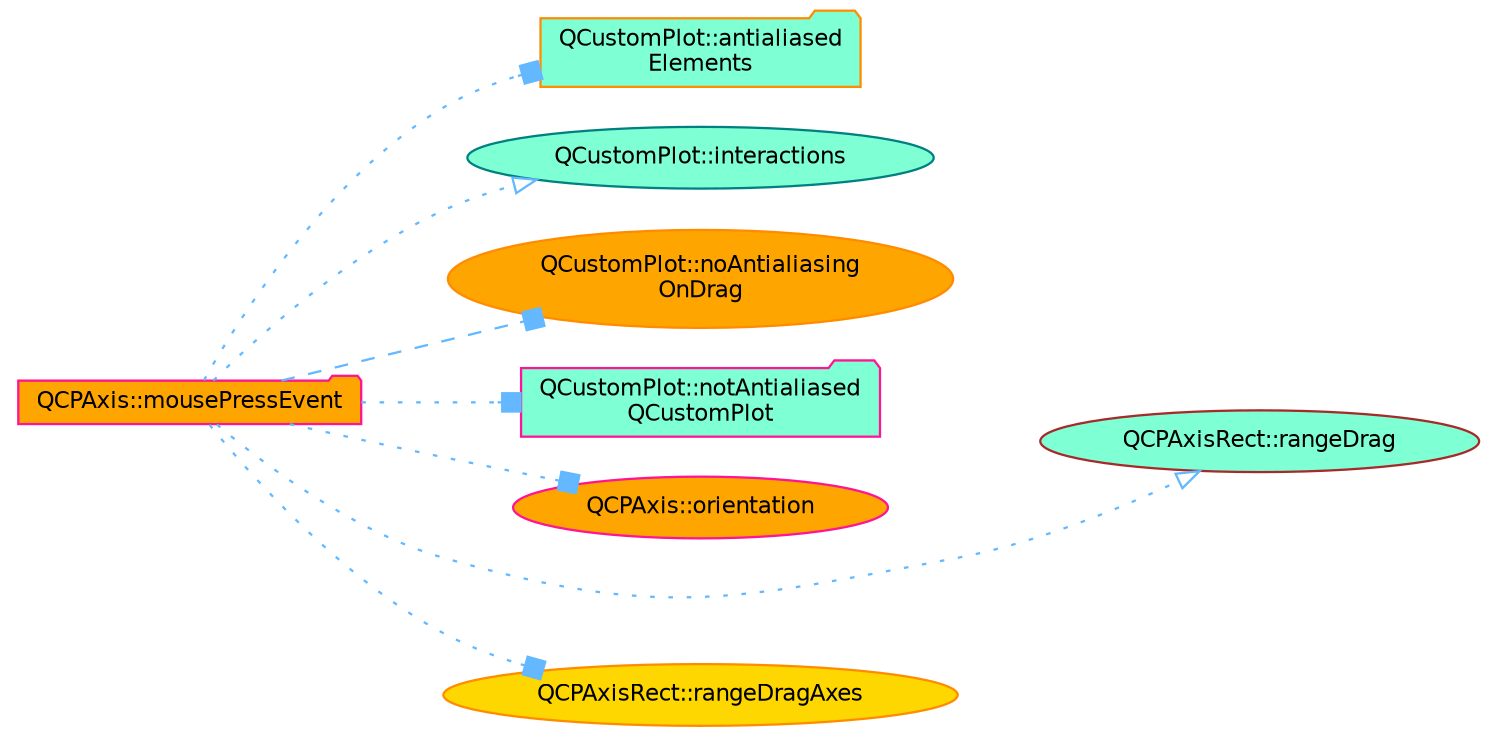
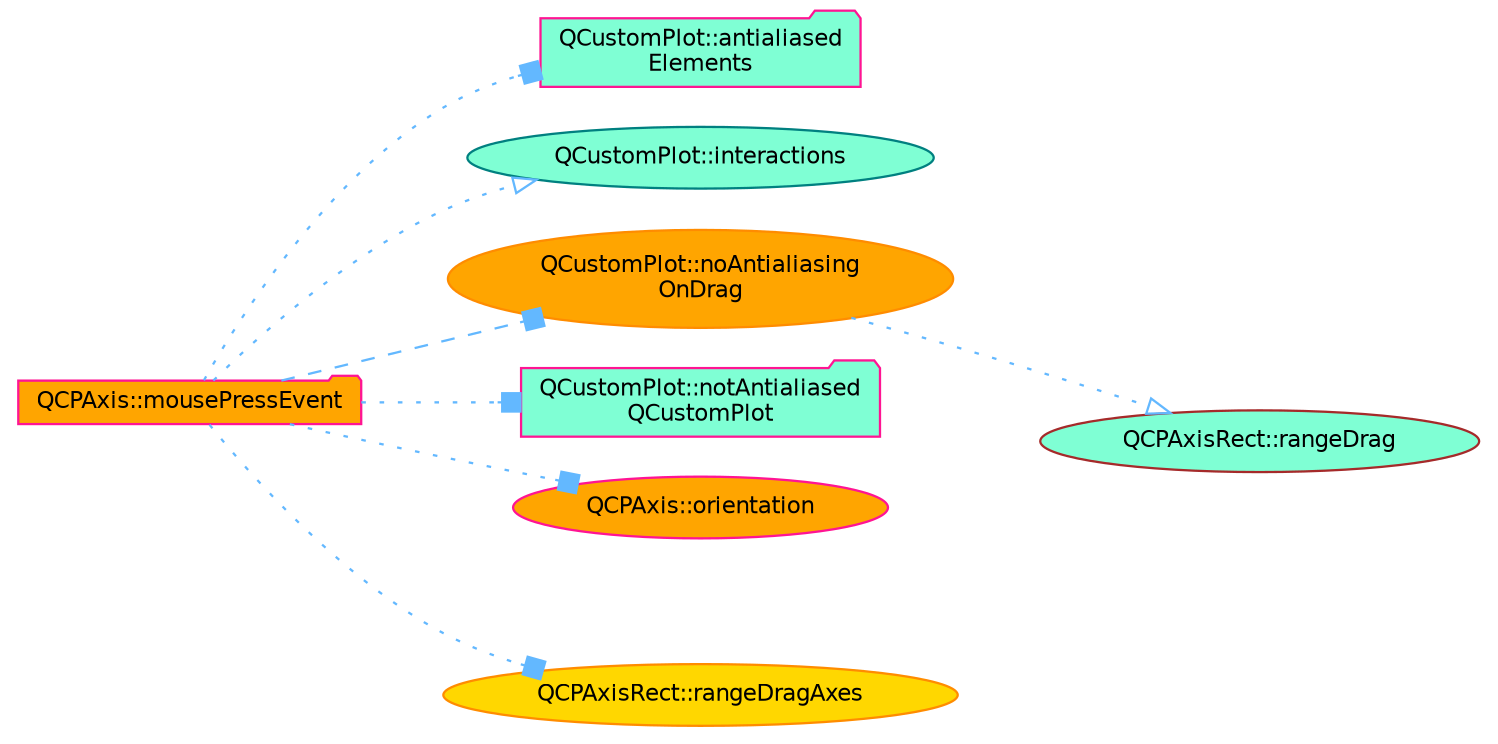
  digraph {
    rankdir=LR
    node [color=deeppink fillcolor=aquamarine fontname=Helvetica fontsize=10 shape=ellipse style=filled]
    edge [arrowhead=box color=steelblue1 fontname=Helvetica fontsize=10 labelfontname=Helvetica labelfontsize=10 style=dotted]
    n1 [fillcolor=orange fontcolor=black height=0.2 label="QCPAxis::mousePressEvent" shape=folder width=0.4]
-   n2 [color=darkorange height=0.2 label="QCustomPlot::antialiased\lElements" shape=folder width=0.4]
+   n2 [height=0.2 label="QCustomPlot::antialiased\lElements" shape=folder width=0.4]
    n3 [color=teal height=0.2 label="QCustomPlot::interactions" width=0.4]
    n4 [color=darkorange fillcolor=orange height=0.2 label="QCustomPlot::noAntialiasing\lOnDrag" width=0.4]
    n5 [height=0.2 label="QCustomPlot::notAntialiased\lQCustomPlot" shape=folder width=0.4]
    n6 [fillcolor=orange height=0.2 label="QCPAxis::orientation" width=0.4]
    n7 [color=brown height=0.2 label="QCPAxisRect::rangeDrag" width=0.4]
    n8 [color=darkorange fillcolor=gold height=0.2 label="QCPAxisRect::rangeDragAxes" width=0.4]
    n1 -> n2
    n1 -> n3 [arrowhead=onormal]
    n1 -> n4 [style=dashed]
    n1 -> n5
    n1 -> n6
-   n1 -> n7 [arrowhead=onormal]
+   n4 -> n7 [arrowhead=onormal]
    n1 -> n8
  }
